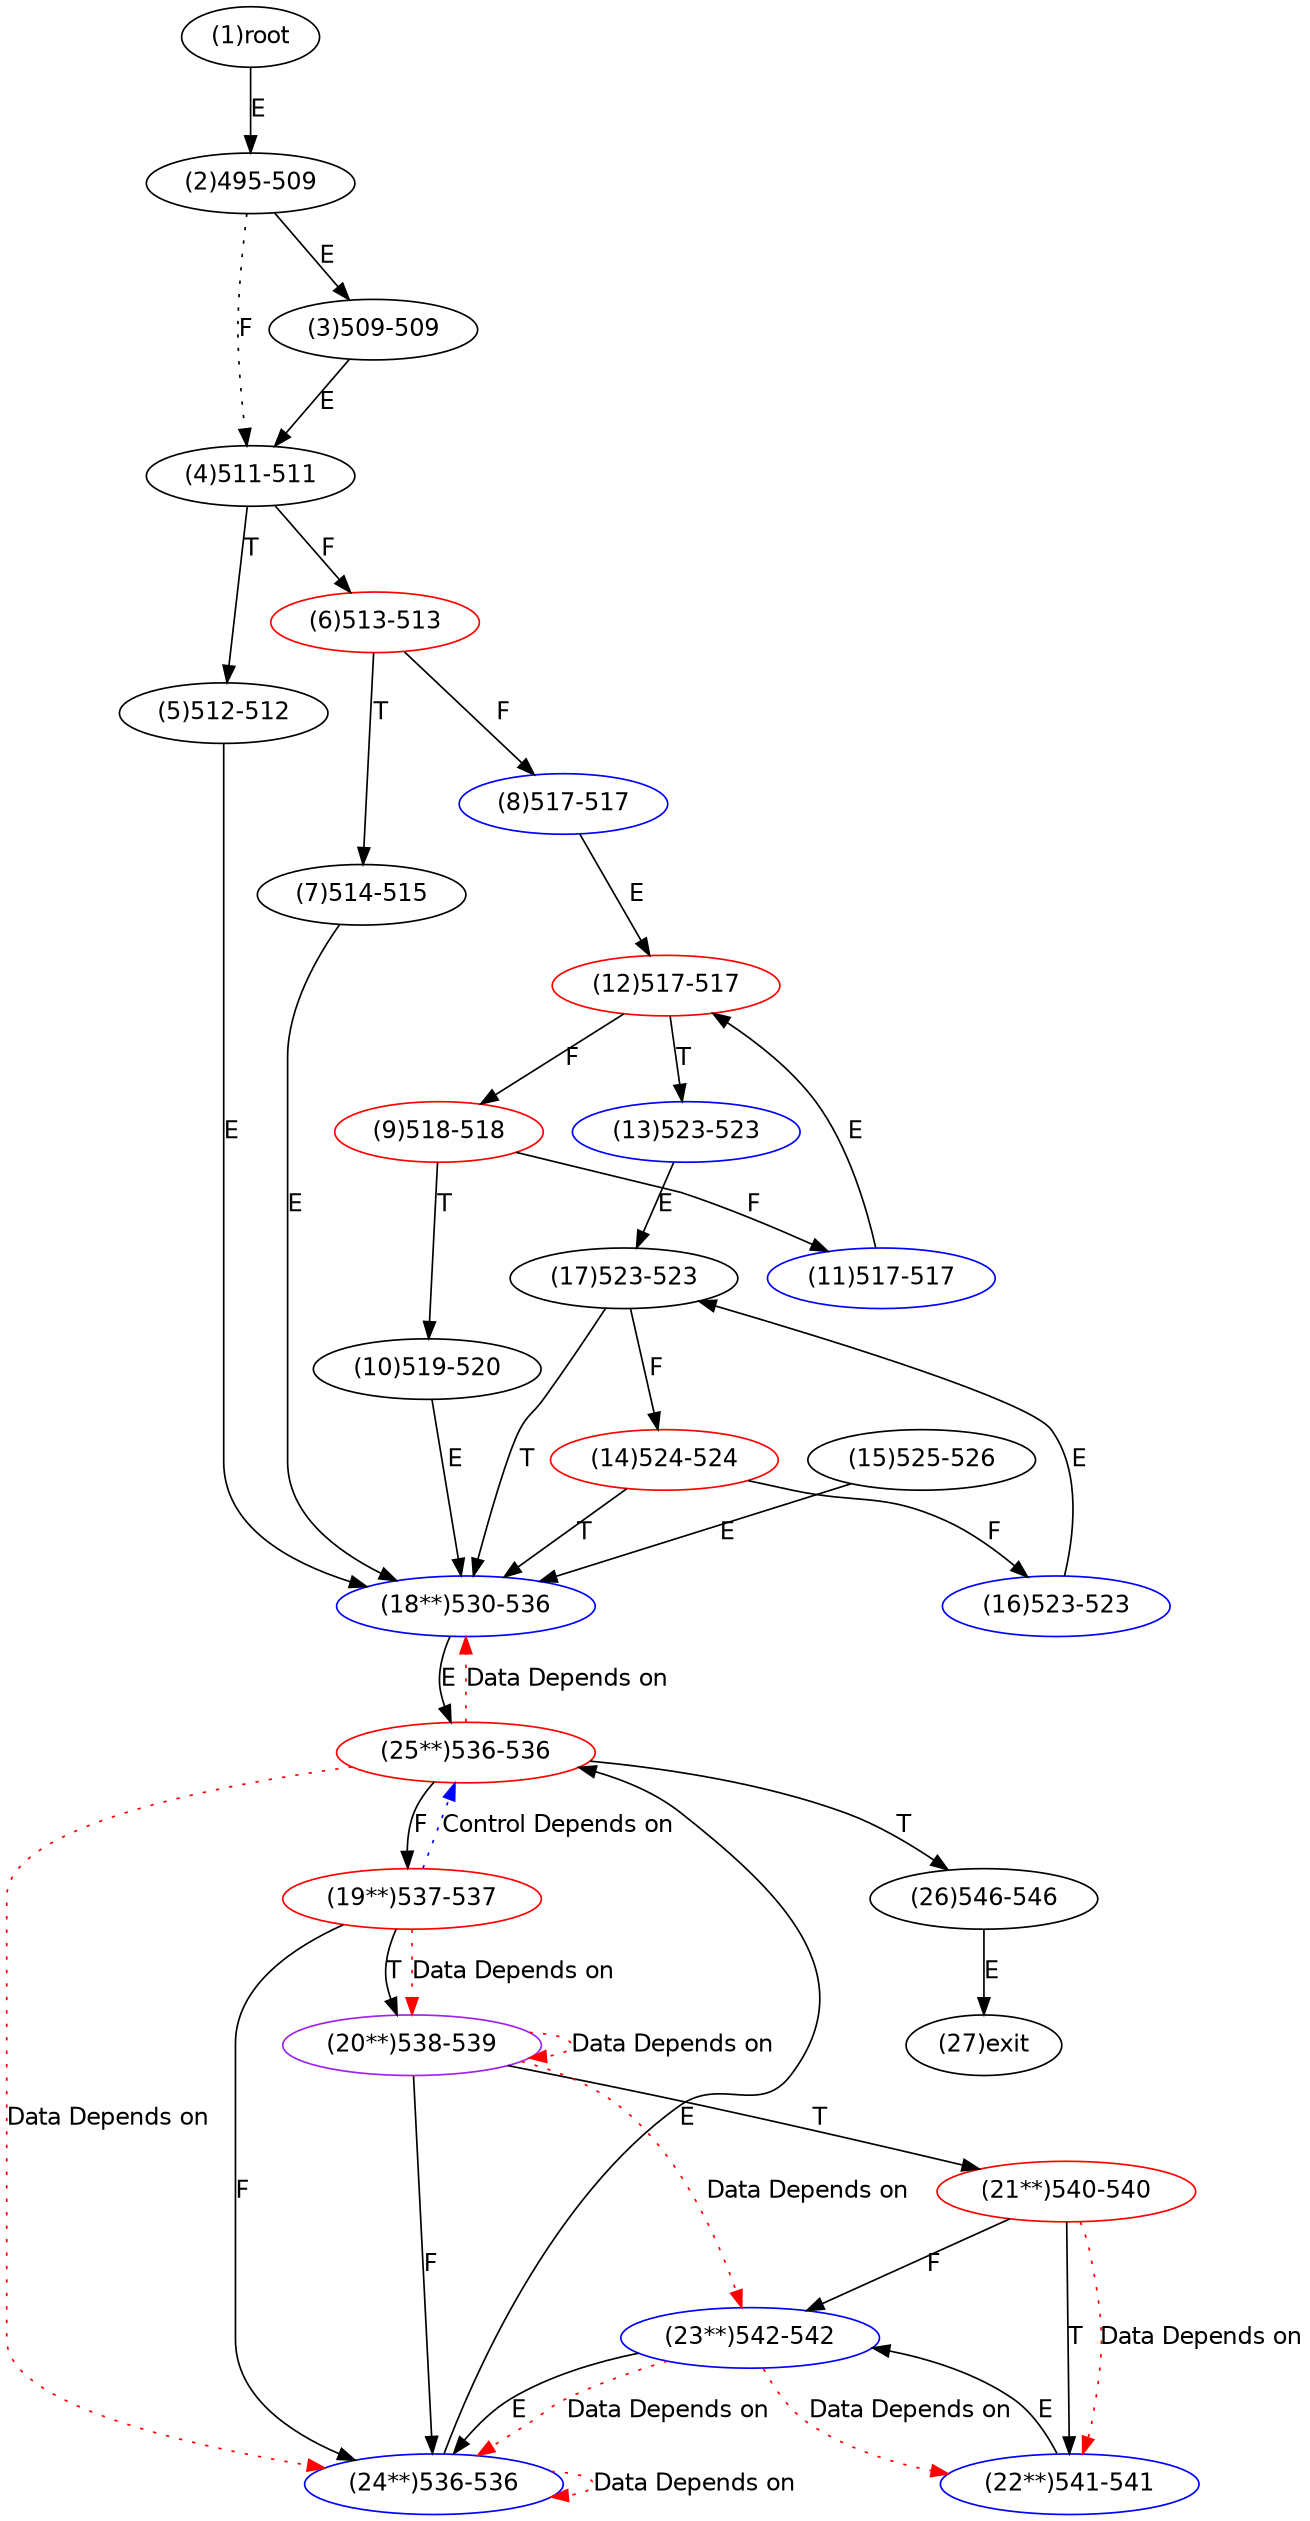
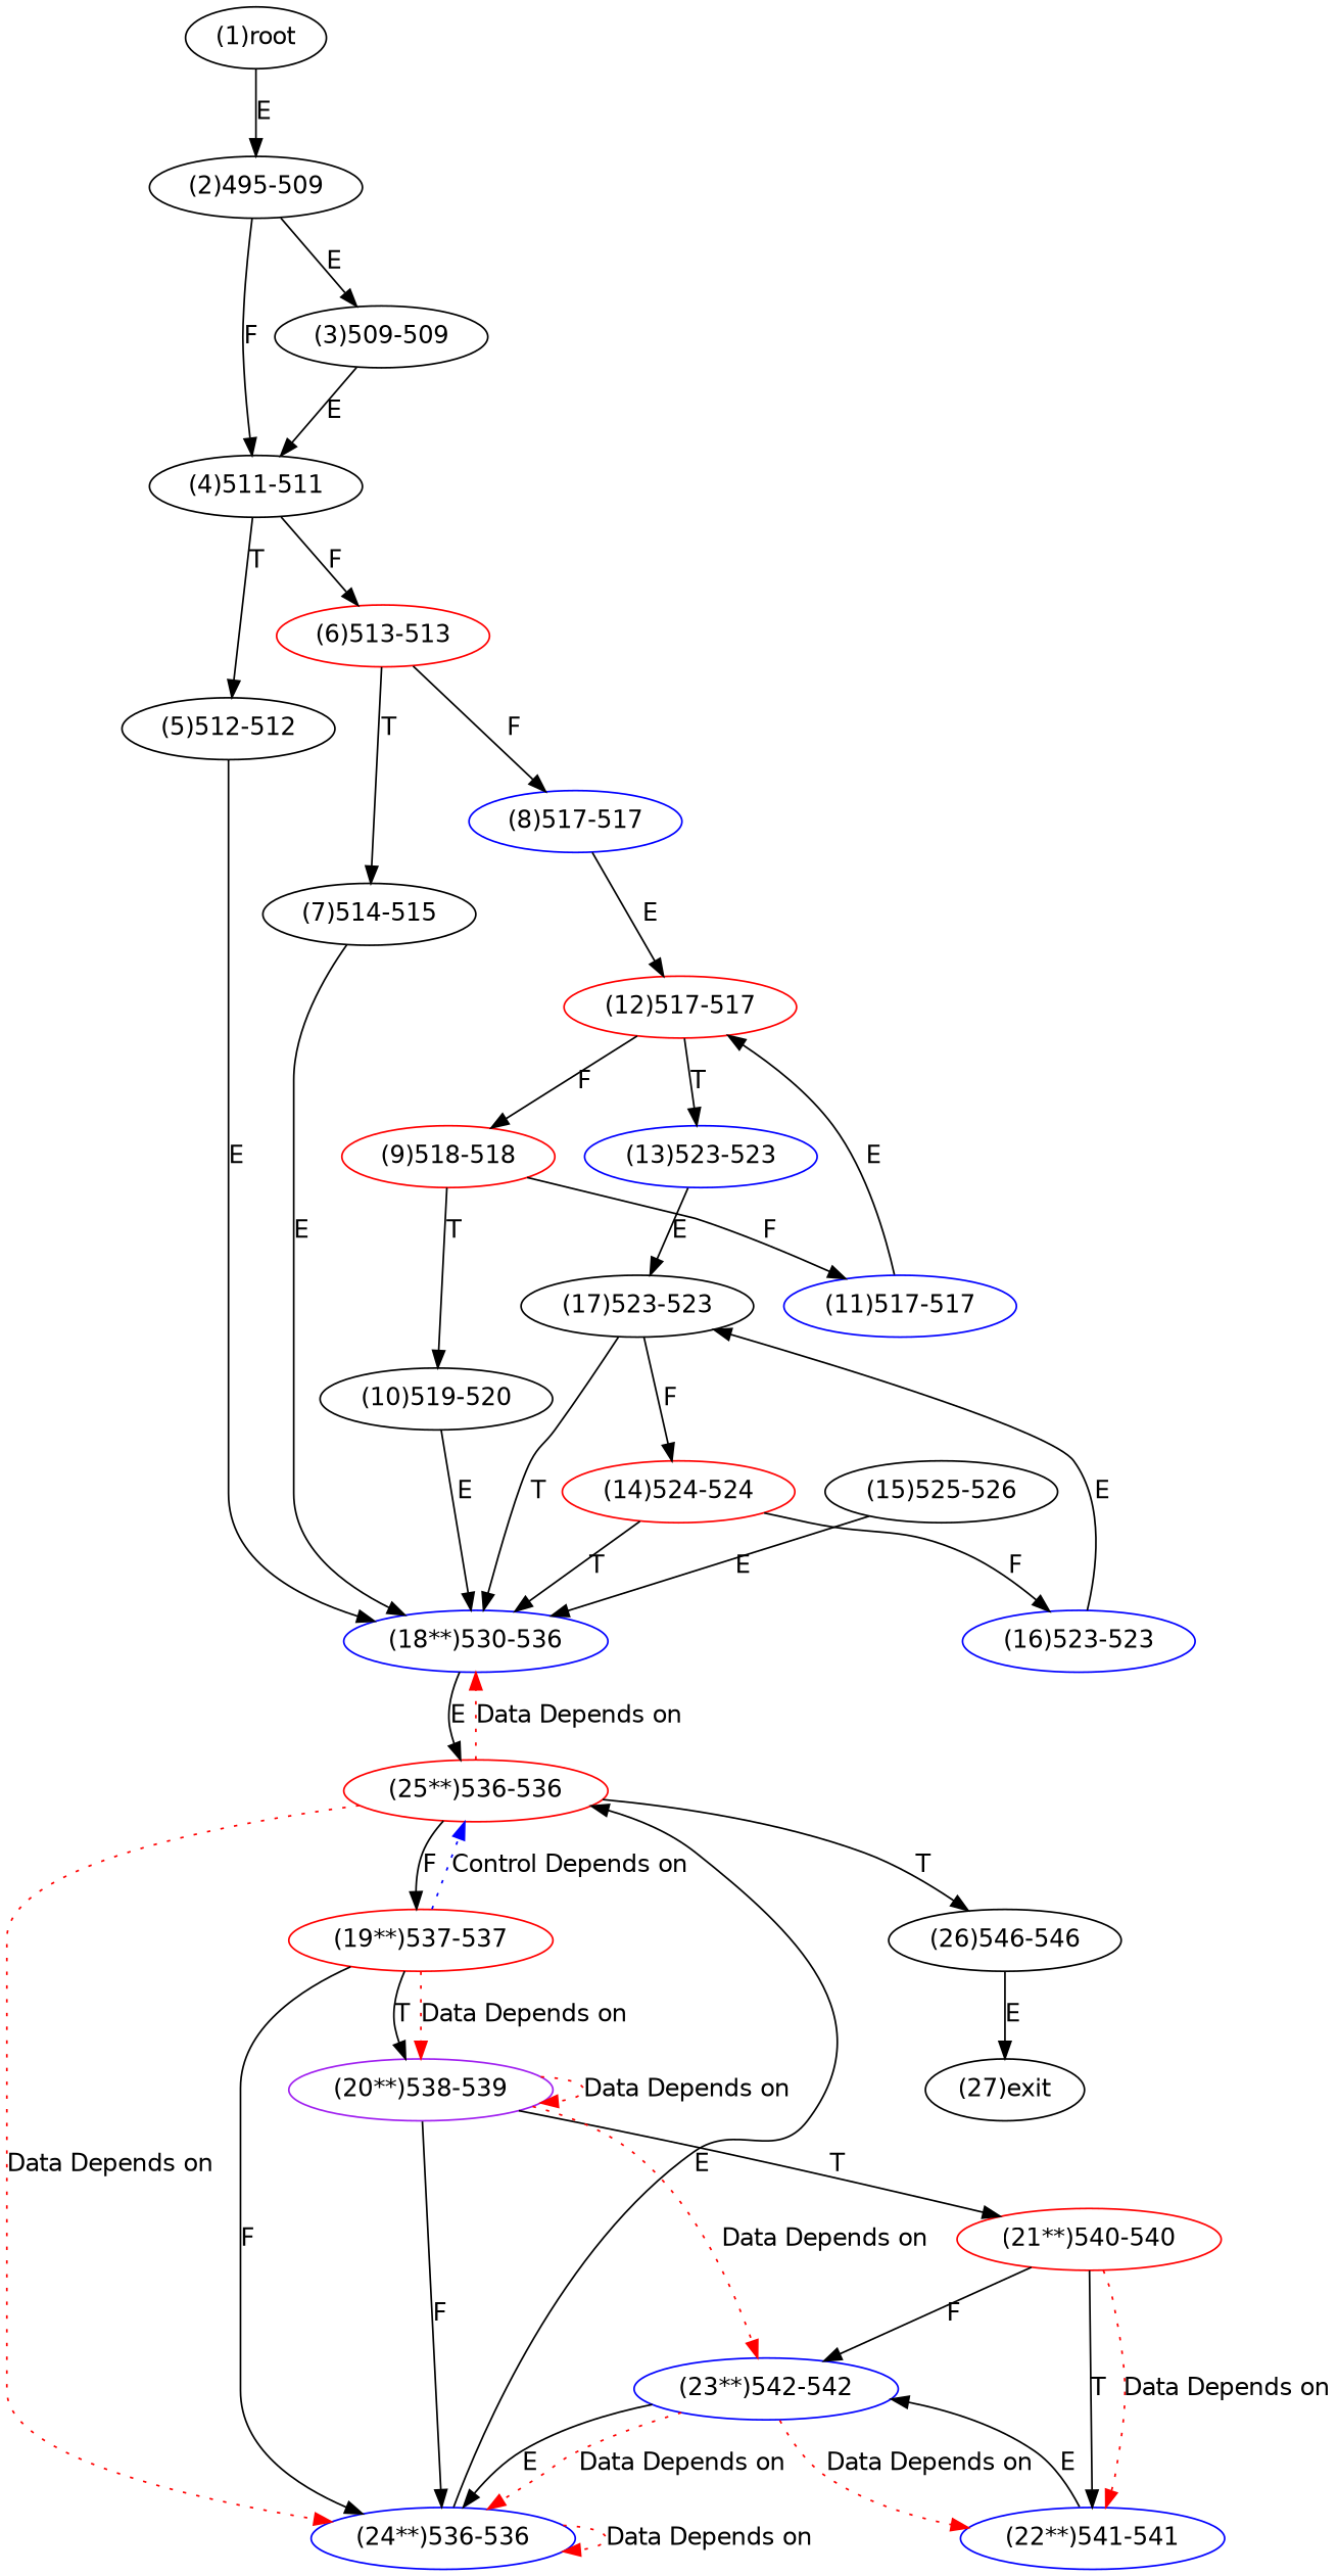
  digraph {
    fontname="DejaVu Sans"
    node [fontname="DejaVu Sans"]
    edge [fontname="DejaVu Sans"]
    n1 [label="(1)root"]
    n2 [label="(2)495-509"]
    n3 [label="(3)509-509"]
    n4 [label="(4)511-511"]
    n5 [label="(5)512-512"]
    n6 [color=red label="(6)513-513"]
    n7 [color=blue label="(18**)530-536"]
    n8 [label="(7)514-515"]
    n9 [color=blue label="(8)517-517"]
    n10 [color=red label="(25**)536-536"]
    n11 [color=red label="(12)517-517"]
    n12 [color=red label="(9)518-518"]
    n13 [color=blue label="(13)523-523"]
    n14 [label="(10)519-520"]
    n15 [color=blue label="(11)517-517"]
    n16 [label="(17)523-523"]
    n17 [color=red label="(14)524-524"]
    n18 [color=blue label="(16)523-523"]
    n19 [label="(15)525-526"]
    n20 [color=red label="(19**)537-537"]
    n21 [color=purple label="(20**)538-539"]
    n22 [color=blue label="(24**)536-536"]
    n23 [color=red label="(21**)540-540"]
    n24 [color=blue label="(23**)542-542"]
    n25 [label="(26)546-546"]
    n26 [color=blue label="(22**)541-541"]
    n27 [label="(27)exit"]
    n1 -> n2 [label=E]
    n2 -> n3 [label=E]
-   n2 -> n4 [label=F style=dotted]
+   n2 -> n4 [label=F]
    n3 -> n4 [label=E]
    n4 -> n5 [label=T]
    n4 -> n6 [label=F]
    n5 -> n7 [label=E]
    n6 -> n8 [label=T]
    n6 -> n9 [label=F]
    n7 -> n10 [label=E]
    n8 -> n7 [label=E]
    n9 -> n11 [label=E]
    n10 -> n7 [color=red label="Data Depends on" style=dotted]
    n10 -> n20 [label=F]
    n10 -> n22 [color=red label="Data Depends on" style=dotted]
    n10 -> n25 [label=T]
    n11 -> n12 [label=F]
    n11 -> n13 [label=T]
    n12 -> n14 [label=T]
    n12 -> n15 [label=F]
    n13 -> n16 [label=E]
    n14 -> n7 [label=E]
    n15 -> n11 [label=E]
    n16 -> n7 [label=T]
    n16 -> n17 [label=F]
    n17 -> n7 [label=T]
    n17 -> n18 [label=F]
    n18 -> n16 [label=E]
    n19 -> n7 [label=E]
    n20 -> n10 [color=blue label="Control Depends on" style=dotted]
    n20 -> n21 [label=T]
    n20 -> n21 [color=red label="Data Depends on" style=dotted]
    n20 -> n22 [label=F]
    n21 -> n21 [color=red label="Data Depends on" style=dotted]
    n21 -> n22 [label=F]
    n21 -> n23 [label=T]
    n21 -> n24 [color=red label="Data Depends on" style=dotted]
    n22 -> n10 [label=E]
    n22 -> n22 [color=red label="Data Depends on" style=dotted]
    n23 -> n24 [label=F]
    n23 -> n26 [label=T]
    n23 -> n26 [color=red label="Data Depends on" style=dotted]
    n24 -> n22 [label=E]
    n24 -> n22 [color=red label="Data Depends on" style=dotted]
    n24 -> n26 [color=red label="Data Depends on" style=dotted]
    n25 -> n27 [label=E]
    n26 -> n24 [label=E]
  }
